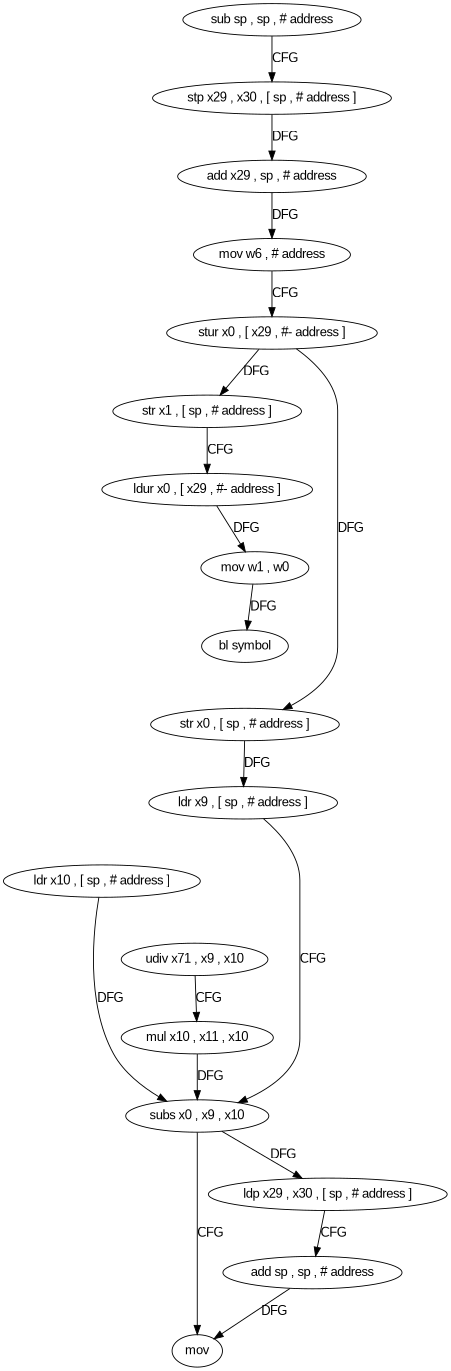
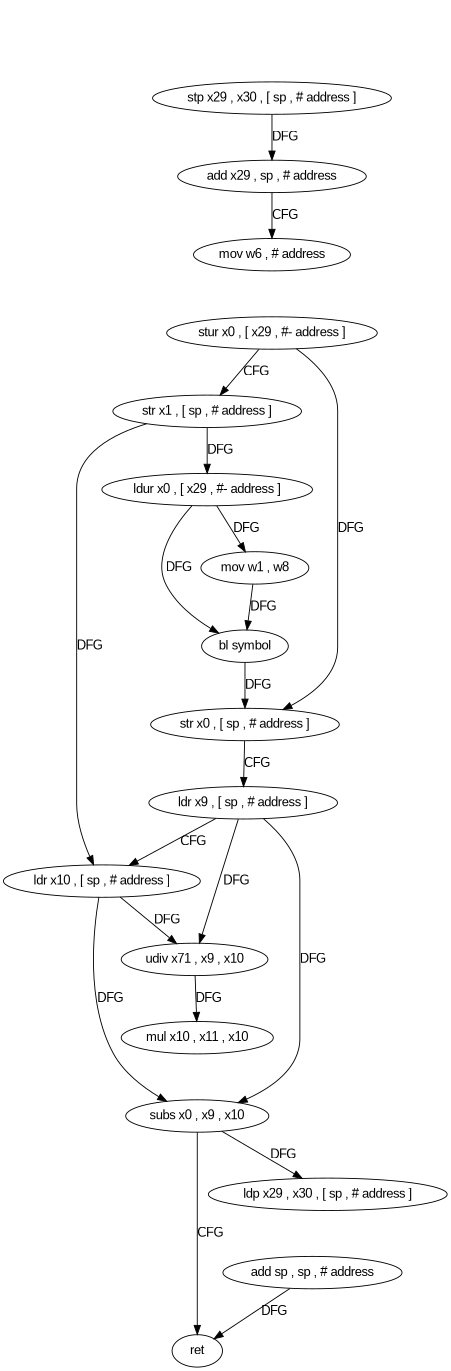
  digraph {
    fontname="Liberation Sans"
    node [fontname="Liberation Sans"]
    edge [fontname="Liberation Sans"]
-   n1 [label="sub sp , sp , # address"]
    n2 [label="stp x29 , x30 , [ sp , # address ]"]
    n3 [label="add x29 , sp , # address"]
    n4 [label="mov w6 , # address"]
    n5 [label="stur x0 , [ x29 , #- address ]"]
    n6 [label="str x1 , [ sp , # address ]"]
    n7 [label="str x0 , [ sp , # address ]"]
    n8 [label="ldur x0 , [ x29 , #- address ]"]
    n9 [label="ldr x10 , [ sp , # address ]"]
-   n10 [label="mov w1 , w0"]
+   n10 [label="mov w1 , w8"]
    n11 [label="bl symbol"]
    n12 [label="udiv x71 , x9 , x10"]
    n13 [label="subs x0 , x9 , x10"]
    n14 [label="ldr x9 , [ sp , # address ]"]
    n15 [label="mul x10 , x11 , x10"]
    n16 [label="ldp x29 , x30 , [ sp , # address ]"]
-   n17 [label=mov]
+   n17 [label=ret]
    n18 [label="add sp , sp , # address"]
-   n1 -> n2 [label=CFG]
    n2 -> n3 [label=DFG]
-   n3 -> n4 [label=DFG]
-   n4 -> n5 [label=CFG]
-   n5 -> n6 [label=DFG]
+   n3 -> n4 [label=CFG]
+   n5 -> n6 [label=CFG]
    n5 -> n7 [label=DFG]
-   n6 -> n8 [label=CFG]
-   n7 -> n14 [label=DFG]
+   n6 -> n8 [label=DFG]
+   n6 -> n9 [label=DFG]
+   n7 -> n14 [label=CFG]
    n8 -> n10 [label=DFG]
+   n8 -> n11 [label=DFG]
+   n9 -> n12 [label=DFG]
    n9 -> n13 [label=DFG]
    n10 -> n11 [label=DFG]
-   n12 -> n15 [label=CFG]
+   n11 -> n7 [label=DFG]
+   n12 -> n15 [label=DFG]
    n13 -> n16 [label=DFG]
    n13 -> n17 [label=CFG]
-   n14 -> n13 [label=CFG]
-   n15 -> n13 [label=DFG]
-   n16 -> n18 [label=CFG]
+   n14 -> n9 [label=CFG]
+   n14 -> n12 [label=DFG]
+   n14 -> n13 [label=DFG]
    n18 -> n17 [label=DFG]
  }
